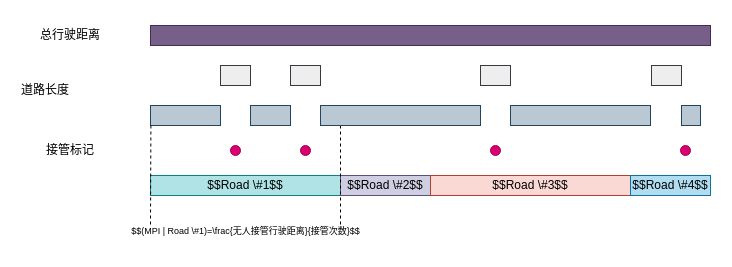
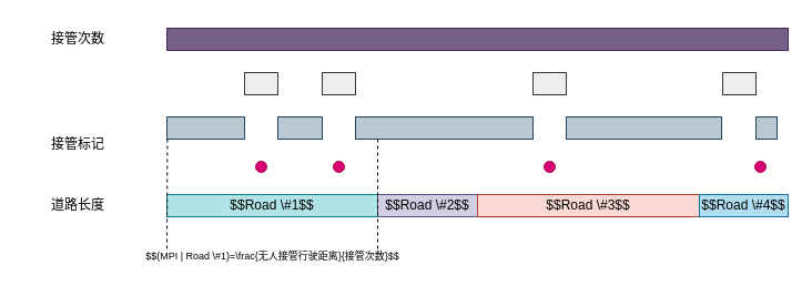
  <mxCell id="0" />
  <mxCell id="1" parent="0" />
  <mxCell id="2" value="" style="rounded=0;whiteSpace=wrap;html=1;fillColor=#76608a;fontColor=#ffffff;strokeColor=#432D57;" vertex="1" parent="1"><mxGeometry x="150" y="25" width="560" height="20" as="geometry" /></mxCell>
  <mxCell id="3" value="$$Road \#1$$" style="rounded=0;whiteSpace=wrap;html=1;fillColor=#b0e3e6;strokeColor=#0e8088;" vertex="1" parent="1"><mxGeometry x="150" y="175" width="190" height="20" as="geometry" /></mxCell>
  <mxCell id="4" value="$$Road \#2$$" style="rounded=0;whiteSpace=wrap;html=1;fillColor=#d0cee2;strokeColor=#56517e;" vertex="1" parent="1"><mxGeometry x="340" y="175" width="90" height="20" as="geometry" /></mxCell>
  <mxCell id="5" value="$$Road \#3$$" style="rounded=0;whiteSpace=wrap;html=1;fillColor=#fad9d5;strokeColor=#ae4132;" vertex="1" parent="1"><mxGeometry x="430" y="175" width="200" height="20" as="geometry" /></mxCell>
  <mxCell id="6" value="$$Road \#4$$" style="rounded=0;whiteSpace=wrap;html=1;fillColor=#b1ddf0;strokeColor=#10739e;" vertex="1" parent="1"><mxGeometry x="630" y="175" width="80" height="20" as="geometry" /></mxCell>
  <mxCell id="7" value="" style="rounded=0;whiteSpace=wrap;html=1;fillColor=#eeeeee;strokeColor=#36393d;" vertex="1" parent="1"><mxGeometry x="220" y="65" width="30" height="20" as="geometry" /></mxCell>
  <mxCell id="8" value="" style="rounded=0;whiteSpace=wrap;html=1;fillColor=#eeeeee;strokeColor=#36393d;" vertex="1" parent="1"><mxGeometry x="480" y="65" width="30" height="20" as="geometry" /></mxCell>
  <mxCell id="9" value="" style="rounded=0;whiteSpace=wrap;html=1;fillColor=#eeeeee;strokeColor=#36393d;" vertex="1" parent="1"><mxGeometry x="651" y="65" width="30" height="20" as="geometry" /></mxCell>
- <mxCell id="10" value="总行驶距离" style="text;html=1;strokeColor=none;fillColor=none;align=center;verticalAlign=middle;whiteSpace=wrap;rounded=0;" vertex="1" parent="1"><mxGeometry x="20" y="20" width="100" height="30" as="geometry" /></mxCell>
- <mxCell id="11" value="道路长度" style="text;html=1;strokeColor=none;fillColor=none;align=center;verticalAlign=middle;whiteSpace=wrap;rounded=0;" vertex="1" parent="1"><mxGeometry x="15" y="75" width="60" height="30" as="geometry" /></mxCell>
+ <mxCell id="10" value="接管次数" style="text;html=1;strokeColor=none;fillColor=none;align=center;verticalAlign=middle;whiteSpace=wrap;rounded=0;" vertex="1" parent="1"><mxGeometry x="20" y="20" width="100" height="30" as="geometry" /></mxCell>
+ <mxCell id="11" value="道路长度" style="text;html=1;strokeColor=none;fillColor=none;align=center;verticalAlign=middle;whiteSpace=wrap;rounded=0;" vertex="1" parent="1"><mxGeometry x="40" y="170" width="60" height="30" as="geometry" /></mxCell>
  <mxCell id="12" value="" style="rounded=0;whiteSpace=wrap;html=1;fillColor=#eeeeee;strokeColor=#36393d;" vertex="1" parent="1"><mxGeometry x="290" y="65" width="30" height="20" as="geometry" /></mxCell>
  <mxCell id="13" value="" style="rounded=0;whiteSpace=wrap;html=1;fillColor=#bac8d3;strokeColor=#23445d;" vertex="1" parent="1"><mxGeometry x="150" y="105" width="70" height="20" as="geometry" /></mxCell>
  <mxCell id="14" value="" style="ellipse;whiteSpace=wrap;html=1;aspect=fixed;direction=south;fillColor=#d80073;fontColor=#ffffff;strokeColor=#A50040;" vertex="1" parent="1"><mxGeometry x="300" y="145" width="10" height="10" as="geometry" /></mxCell>
  <mxCell id="15" value="" style="ellipse;whiteSpace=wrap;html=1;aspect=fixed;fillColor=#d80073;fontColor=#ffffff;strokeColor=#A50040;" vertex="1" parent="1"><mxGeometry x="230" y="145" width="10" height="10" as="geometry" /></mxCell>
  <mxCell id="16" value="" style="ellipse;whiteSpace=wrap;html=1;aspect=fixed;direction=south;fillColor=#d80073;fontColor=#ffffff;strokeColor=#A50040;" vertex="1" parent="1"><mxGeometry x="490" y="145" width="10" height="10" as="geometry" /></mxCell>
  <mxCell id="17" value="" style="ellipse;whiteSpace=wrap;html=1;aspect=fixed;direction=south;fillColor=#d80073;fontColor=#ffffff;strokeColor=#A50040;" vertex="1" parent="1"><mxGeometry x="680" y="145" width="10" height="10" as="geometry" /></mxCell>
- <mxCell id="18" value="接管标记" style="text;html=1;strokeColor=none;fillColor=none;align=center;verticalAlign=middle;whiteSpace=wrap;rounded=0;" vertex="1" parent="1"><mxGeometry x="20" y="135" width="100" height="30" as="geometry" /></mxCell>
+ <mxCell id="18" value="接管标记" style="text;html=1;strokeColor=none;fillColor=none;align=center;verticalAlign=middle;whiteSpace=wrap;rounded=0;" vertex="1" parent="1"><mxGeometry x="20" y="115" width="100" height="30" as="geometry" /></mxCell>
  <mxCell id="19" value="" style="endArrow=none;dashed=1;html=1;rounded=0;" edge="1" parent="1"><mxGeometry width="50" height="50" relative="1" as="geometry"><mxPoint x="340" y="125" as="sourcePoint" /><mxPoint x="340" y="225" as="targetPoint" /></mxGeometry></mxCell>
  <mxCell id="20" value="" style="endArrow=none;dashed=1;html=1;rounded=0;exitX=0.34;exitY=1.033;exitDx=0;exitDy=0;exitPerimeter=0;" edge="1" parent="1"><mxGeometry width="50" height="50" relative="1" as="geometry"><mxPoint x="150.4" y="125" as="sourcePoint" /><mxPoint x="150" y="225" as="targetPoint" /></mxGeometry></mxCell>
  <mxCell id="21" value="" style="rounded=0;whiteSpace=wrap;html=1;fillColor=#bac8d3;strokeColor=#23445d;" vertex="1" parent="1"><mxGeometry x="250" y="105" width="40" height="20" as="geometry" /></mxCell>
  <mxCell id="22" value="" style="rounded=0;whiteSpace=wrap;html=1;fillColor=#bac8d3;strokeColor=#23445d;" vertex="1" parent="1"><mxGeometry x="320" y="105" width="160" height="20" as="geometry" /></mxCell>
  <mxCell id="23" value="" style="rounded=0;whiteSpace=wrap;html=1;fillColor=#bac8d3;strokeColor=#23445d;" vertex="1" parent="1"><mxGeometry x="510" y="105" width="140" height="20" as="geometry" /></mxCell>
  <mxCell id="24" value="&lt;font style=&quot;font-size: 9px;&quot;&gt;$$(MPI | Road \#1)=\frac{无人接管行驶距离}{接管次数}$$&lt;/font&gt;" style="text;html=1;align=center;verticalAlign=middle;resizable=0;points=[];autosize=1;strokeColor=none;fillColor=none;" vertex="1" parent="1"><mxGeometry x="120" y="215" width="250" height="30" as="geometry" /></mxCell>
  <mxCell id="25" value="" style="rounded=0;whiteSpace=wrap;html=1;fillColor=#bac8d3;strokeColor=#23445d;" vertex="1" parent="1"><mxGeometry x="681" y="105" width="19" height="20" as="geometry" /></mxCell>
